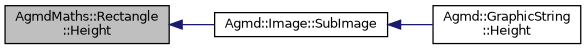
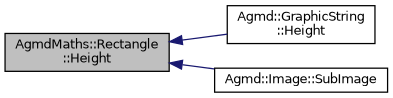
  digraph {
    rankdir=LR
    node [color=black fillcolor=white fontname=Helvetica fontsize=10 shape=record style=filled]
    edge [color=midnightblue dir=back fontname=Helvetica fontsize=10 labelfontname=Helvetica labelfontsize=10 style=solid]
    n1 [fillcolor=grey75 fontcolor=black height=0.2 label="AgmdMaths::Rectangle\l::Height" width=0.4]
    n2 [height=0.2 label="Agmd::GraphicString\l::Height" width=0.4]
    n3 [height=0.2 label="Agmd::Image::SubImage" width=0.4]
-   n3 -> n2
+   n1 -> n2
    n1 -> n3
  }
